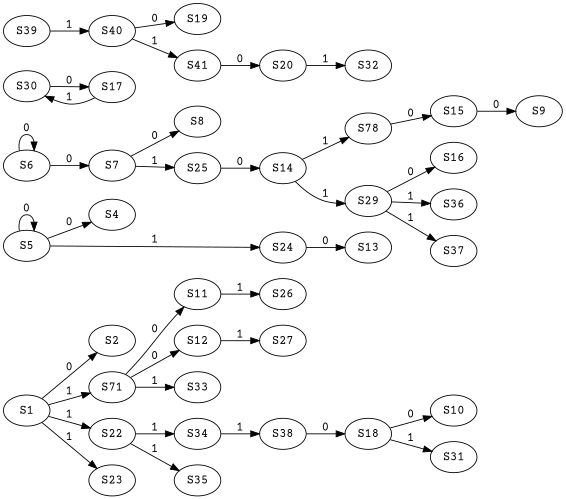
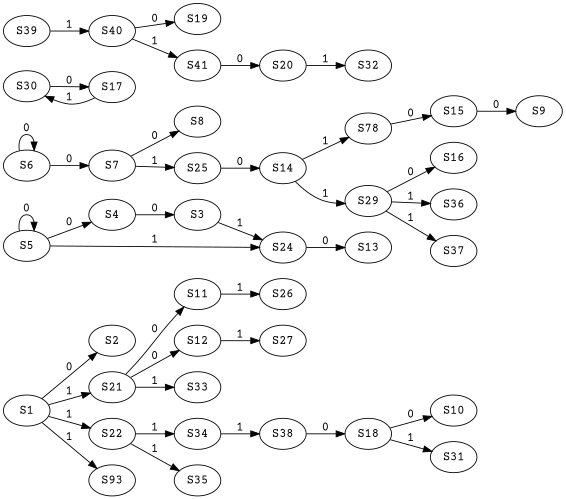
  strict digraph {
    fontname="Courier Prime"
    rankdir=LR
    node [fontname="Courier Prime"]
    edge [fontname="Courier Prime"]
    S1
    S2
-   S21 [label=S71]
+   S21
    S22
-   S23
+   S23 [label=S93]
    S11
    S12
    S33
    S34
    S35
    S4
+   S3
    S24
    S13
    S5
    S6
    S7
    S8
    S25
    S14
    S15
    S9
    S18
    S10
    S31
    S26
    S27
    n28 [label=S78]
    S29
    S16
    S36
    S37
    S30
    S17
    S38
    S40
    S19
    S41
    S20
    S32
    S39
    S1 -> S2 [label=0]
    S1 -> S21 [label=1]
    S1 -> S22 [label=1]
    S1 -> S23 [label=1]
    S21 -> S11 [label=0]
    S21 -> S12 [label=0]
    S21 -> S33 [label=1]
    S22 -> S34 [label=1]
    S22 -> S35 [label=1]
    S11 -> S26 [label=1]
    S12 -> S27 [label=1]
    S34 -> S38 [label=1]
+   S4 -> S3 [label=0]
+   S3 -> S24 [label=1]
    S24 -> S13 [label=0]
    S5 -> S4 [label=0]
    S5 -> S24 [label=1]
    S5 -> S5 [label=0]
    S6 -> S6 [label=0]
    S6 -> S7 [label=0]
    S7 -> S8 [label=0]
    S7 -> S25 [label=1]
    S25 -> S14 [label=0]
    S14 -> n28 [label=1]
    S14 -> S29 [label=1]
    S15 -> S9 [label=0]
    S18 -> S10 [label=0]
    S18 -> S31 [label=1]
    n28 -> S15 [label=0]
    S29 -> S16 [label=0]
    S29 -> S36 [label=1]
    S29 -> S37 [label=1]
    S30 -> S17 [label=0]
    S17 -> S30 [label=1]
    S38 -> S18 [label=0]
    S40 -> S19 [label=0]
    S40 -> S41 [label=1]
    S41 -> S20 [label=0]
    S20 -> S32 [label=1]
    S39 -> S40 [label=1]
  }
